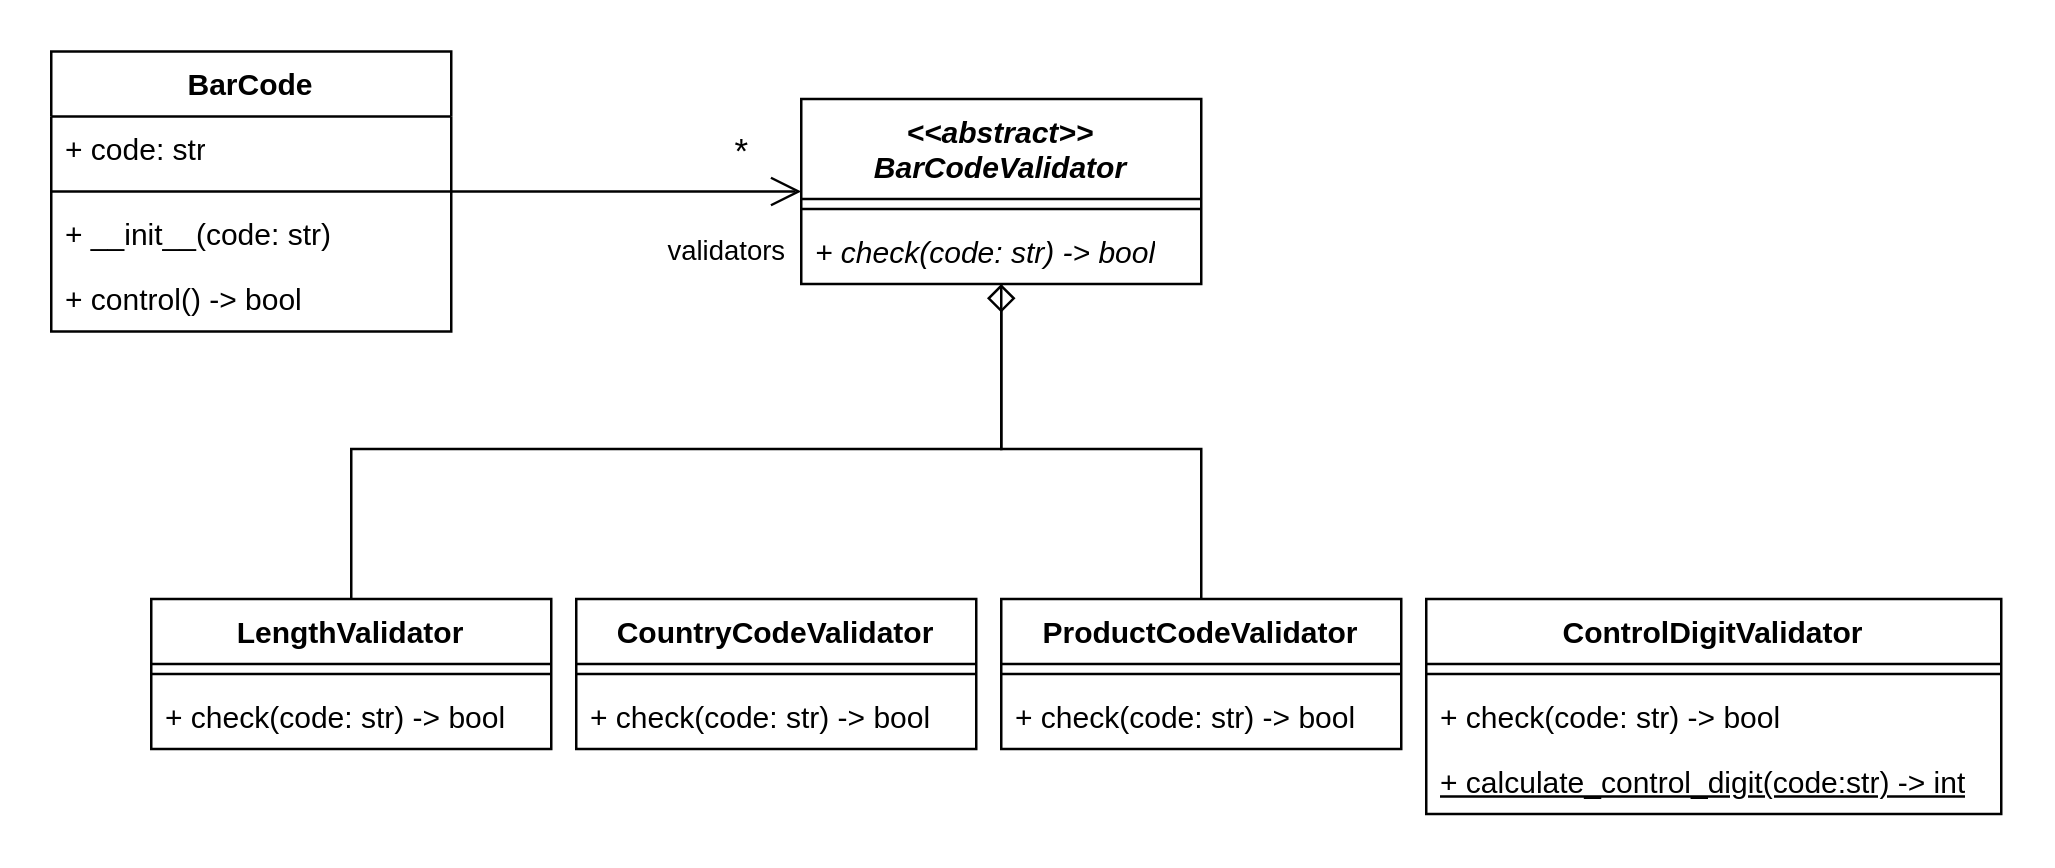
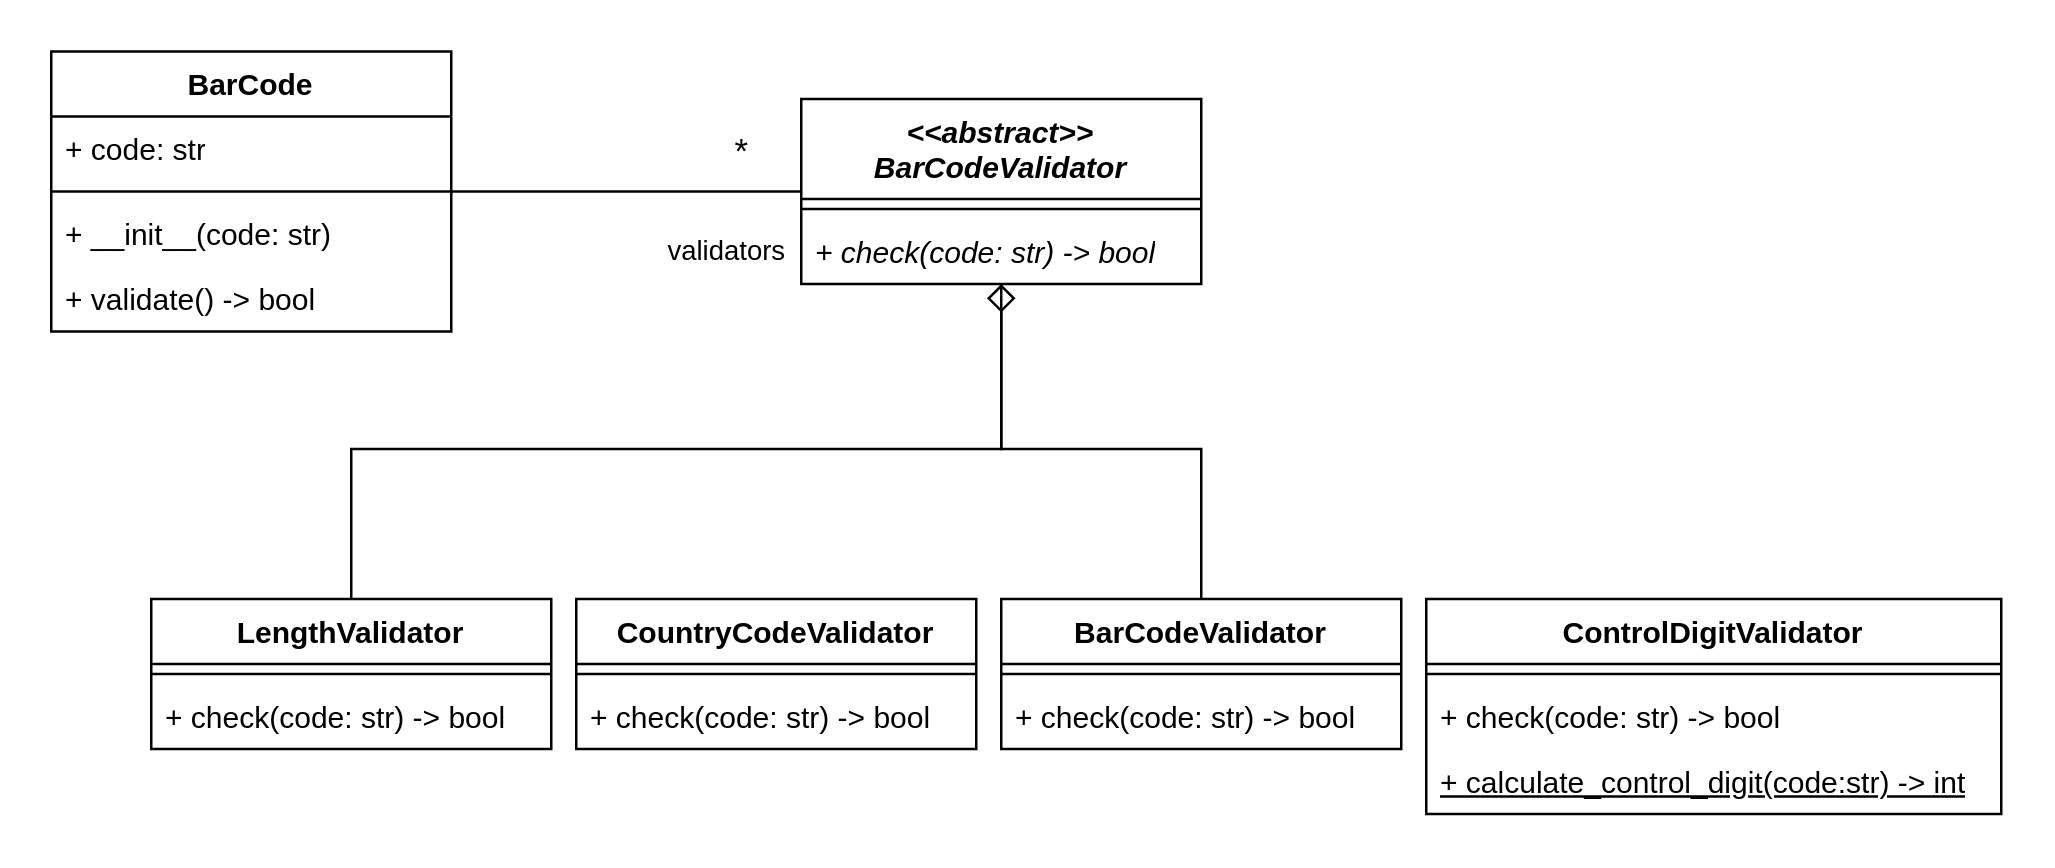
  <mxCell id="0" />
  <mxCell id="1" parent="0" />
- <mxCell id="2" style="edgeStyle=orthogonalEdgeStyle;rounded=0;hachureGap=4;orthogonalLoop=1;jettySize=auto;html=1;fontFamily=Architects Daughter;fontSource=https%3A%2F%2Ffonts.googleapis.com%2Fcss%3Ffamily%3DArchitects%2BDaughter;endArrow=open;endFill=0;endSize=10;" edge="1" parent="1" source="5" target="14"><mxGeometry relative="1" as="geometry" /></mxCell>
+ <mxCell id="2" style="edgeStyle=orthogonalEdgeStyle;rounded=0;hachureGap=4;orthogonalLoop=1;jettySize=auto;html=1;fontFamily=Architects Daughter;fontSource=https%3A%2F%2Ffonts.googleapis.com%2Fcss%3Ffamily%3DArchitects%2BDaughter;endArrow=none;endFill=0;endSize=10;" edge="1" parent="1" source="5" target="14"><mxGeometry relative="1" as="geometry" /></mxCell>
  <mxCell id="3" value="*" style="edgeLabel;html=1;align=center;verticalAlign=middle;resizable=0;points=[];sketch=1;hachureGap=4;jiggle=2;curveFitting=1;fontFamily=Helvetica;fontSize=14;" vertex="1" connectable="0" parent="2"><mxGeometry x="0.683" y="-3" relative="1" as="geometry"><mxPoint x="-3" y="-20" as="offset" /></mxGeometry></mxCell>
  <mxCell id="4" value="validators" style="edgeLabel;html=1;align=center;verticalAlign=middle;resizable=0;points=[];sketch=1;hachureGap=4;jiggle=2;curveFitting=1;fontFamily=Helvetica;" vertex="1" connectable="0" parent="2"><mxGeometry x="0.554" y="-3" relative="1" as="geometry"><mxPoint y="20" as="offset" /></mxGeometry></mxCell>
  <mxCell id="5" value="BarCode" style="swimlane;align=center;verticalAlign=top;childLayout=stackLayout;horizontal=1;startSize=26;horizontalStack=0;resizeParent=1;resizeParentMax=0;resizeLast=0;collapsible=1;marginBottom=0;whiteSpace=wrap;html=1;hachureGap=4;rounded=0;" parent="1" vertex="1"><mxGeometry x="20" y="20" width="160" height="112" as="geometry" /></mxCell>
  <mxCell id="6" value="+ code: str" style="text;strokeColor=none;fillColor=none;align=left;verticalAlign=top;spacingLeft=4;spacingRight=4;overflow=hidden;rotatable=0;points=[[0,0.5],[1,0.5]];portConstraint=eastwest;whiteSpace=wrap;html=1;fontFamily=Helvetica;" parent="5" vertex="1"><mxGeometry y="26" width="160" height="26" as="geometry" /></mxCell>
  <mxCell id="7" value="" style="line;strokeWidth=1;fillColor=none;align=left;verticalAlign=middle;spacingTop=-1;spacingLeft=3;spacingRight=3;rotatable=0;labelPosition=right;points=[];portConstraint=eastwest;strokeColor=inherit;hachureGap=4;fontFamily=Architects Daughter;fontSource=https%3A%2F%2Ffonts.googleapis.com%2Fcss%3Ffamily%3DArchitects%2BDaughter;" parent="5" vertex="1"><mxGeometry y="52" width="160" height="8" as="geometry" /></mxCell>
  <mxCell id="8" value="+ __init__(code: str)" style="text;strokeColor=none;fillColor=none;align=left;verticalAlign=top;spacingLeft=4;spacingRight=4;overflow=hidden;rotatable=0;points=[[0,0.5],[1,0.5]];portConstraint=eastwest;whiteSpace=wrap;html=1;fontFamily=Helvetica;" parent="5" vertex="1"><mxGeometry y="60" width="160" height="26" as="geometry" /></mxCell>
- <mxCell id="9" value="+ control() -&amp;gt; bool" style="text;strokeColor=none;fillColor=none;align=left;verticalAlign=top;spacingLeft=4;spacingRight=4;overflow=hidden;rotatable=0;points=[[0,0.5],[1,0.5]];portConstraint=eastwest;whiteSpace=wrap;html=1;fontFamily=Helvetica;" vertex="1" parent="5"><mxGeometry y="86" width="160" height="26" as="geometry" /></mxCell>
+ <mxCell id="9" value="+ validate() -&amp;gt; bool" style="text;strokeColor=none;fillColor=none;align=left;verticalAlign=top;spacingLeft=4;spacingRight=4;overflow=hidden;rotatable=0;points=[[0,0.5],[1,0.5]];portConstraint=eastwest;whiteSpace=wrap;html=1;fontFamily=Helvetica;" vertex="1" parent="5"><mxGeometry y="86" width="160" height="26" as="geometry" /></mxCell>
  <mxCell id="10" style="edgeStyle=orthogonalEdgeStyle;rounded=0;hachureGap=4;orthogonalLoop=1;jettySize=auto;html=1;fontFamily=Architects Daughter;fontSource=https%3A%2F%2Ffonts.googleapis.com%2Fcss%3Ffamily%3DArchitects%2BDaughter;endArrow=diamond;endFill=0;endSize=9;" edge="1" parent="1" source="11" target="14"><mxGeometry relative="1" as="geometry"><Array as="points"><mxPoint x="140" y="179" /><mxPoint x="400" y="179" /></Array></mxGeometry></mxCell>
  <mxCell id="11" value="LengthValidator" style="swimlane;align=center;verticalAlign=top;childLayout=stackLayout;horizontal=1;startSize=26;horizontalStack=0;resizeParent=1;resizeParentMax=0;resizeLast=0;collapsible=1;marginBottom=0;whiteSpace=wrap;html=1;hachureGap=4;rounded=0;" vertex="1" parent="1"><mxGeometry x="60" y="239" width="160" height="60" as="geometry" /></mxCell>
  <mxCell id="12" value="" style="line;strokeWidth=1;fillColor=none;align=left;verticalAlign=middle;spacingTop=-1;spacingLeft=3;spacingRight=3;rotatable=0;labelPosition=right;points=[];portConstraint=eastwest;strokeColor=inherit;hachureGap=4;fontFamily=Architects Daughter;fontSource=https%3A%2F%2Ffonts.googleapis.com%2Fcss%3Ffamily%3DArchitects%2BDaughter;" vertex="1" parent="11"><mxGeometry y="26" width="160" height="8" as="geometry" /></mxCell>
  <mxCell id="13" value="+ check(code: str) -&amp;gt; bool" style="text;strokeColor=none;fillColor=none;align=left;verticalAlign=top;spacingLeft=4;spacingRight=4;overflow=hidden;rotatable=0;points=[[0,0.5],[1,0.5]];portConstraint=eastwest;whiteSpace=wrap;html=1;fontFamily=Helvetica;" vertex="1" parent="11"><mxGeometry y="34" width="160" height="26" as="geometry" /></mxCell>
  <mxCell id="14" value="&lt;div&gt;&lt;i&gt;&amp;lt;&amp;lt;abstract&amp;gt;&amp;gt;&lt;/i&gt;&lt;/div&gt;&lt;i&gt;BarCodeValidator&lt;/i&gt;" style="swimlane;align=center;verticalAlign=top;childLayout=stackLayout;horizontal=1;startSize=40;horizontalStack=0;resizeParent=1;resizeParentMax=0;resizeLast=0;collapsible=1;marginBottom=0;whiteSpace=wrap;html=1;hachureGap=4;rounded=0;" vertex="1" parent="1"><mxGeometry x="320" y="39" width="160" height="74" as="geometry" /></mxCell>
  <mxCell id="15" value="" style="line;strokeWidth=1;fillColor=none;align=left;verticalAlign=middle;spacingTop=-1;spacingLeft=3;spacingRight=3;rotatable=0;labelPosition=right;points=[];portConstraint=eastwest;strokeColor=inherit;hachureGap=4;fontFamily=Architects Daughter;fontSource=https%3A%2F%2Ffonts.googleapis.com%2Fcss%3Ffamily%3DArchitects%2BDaughter;" vertex="1" parent="14"><mxGeometry y="40" width="160" height="8" as="geometry" /></mxCell>
  <mxCell id="16" value="+ check(code: str) -&amp;gt; bool" style="text;strokeColor=none;fillColor=none;align=left;verticalAlign=top;spacingLeft=4;spacingRight=4;overflow=hidden;rotatable=0;points=[[0,0.5],[1,0.5]];portConstraint=eastwest;whiteSpace=wrap;html=1;fontFamily=Helvetica;fontStyle=2" vertex="1" parent="14"><mxGeometry y="48" width="160" height="26" as="geometry" /></mxCell>
  <mxCell id="17" value="CountryCodeValidator" style="swimlane;align=center;verticalAlign=top;childLayout=stackLayout;horizontal=1;startSize=26;horizontalStack=0;resizeParent=1;resizeParentMax=0;resizeLast=0;collapsible=1;marginBottom=0;whiteSpace=wrap;html=1;hachureGap=4;rounded=0;" vertex="1" parent="1"><mxGeometry x="230" y="239" width="160" height="60" as="geometry" /></mxCell>
  <mxCell id="18" value="" style="line;strokeWidth=1;fillColor=none;align=left;verticalAlign=middle;spacingTop=-1;spacingLeft=3;spacingRight=3;rotatable=0;labelPosition=right;points=[];portConstraint=eastwest;strokeColor=inherit;hachureGap=4;fontFamily=Architects Daughter;fontSource=https%3A%2F%2Ffonts.googleapis.com%2Fcss%3Ffamily%3DArchitects%2BDaughter;" vertex="1" parent="17"><mxGeometry y="26" width="160" height="8" as="geometry" /></mxCell>
  <mxCell id="19" value="+ check(code: str) -&amp;gt; bool" style="text;strokeColor=none;fillColor=none;align=left;verticalAlign=top;spacingLeft=4;spacingRight=4;overflow=hidden;rotatable=0;points=[[0,0.5],[1,0.5]];portConstraint=eastwest;whiteSpace=wrap;html=1;fontFamily=Helvetica;" vertex="1" parent="17"><mxGeometry y="34" width="160" height="26" as="geometry" /></mxCell>
  <mxCell id="20" style="edgeStyle=orthogonalEdgeStyle;rounded=0;hachureGap=4;orthogonalLoop=1;jettySize=auto;html=1;fontFamily=Architects Daughter;fontSource=https%3A%2F%2Ffonts.googleapis.com%2Fcss%3Ffamily%3DArchitects%2BDaughter;endArrow=none;endFill=0;endSize=9;" edge="1" parent="1" source="21" target="14"><mxGeometry relative="1" as="geometry"><Array as="points"><mxPoint x="480" y="179" /><mxPoint x="400" y="179" /></Array></mxGeometry></mxCell>
- <mxCell id="21" value="ProductCodeValidator" style="swimlane;align=center;verticalAlign=top;childLayout=stackLayout;horizontal=1;startSize=26;horizontalStack=0;resizeParent=1;resizeParentMax=0;resizeLast=0;collapsible=1;marginBottom=0;whiteSpace=wrap;html=1;hachureGap=4;rounded=0;" vertex="1" parent="1"><mxGeometry x="400" y="239" width="160" height="60" as="geometry" /></mxCell>
+ <mxCell id="21" value="BarCodeValidator" style="swimlane;align=center;verticalAlign=top;childLayout=stackLayout;horizontal=1;startSize=26;horizontalStack=0;resizeParent=1;resizeParentMax=0;resizeLast=0;collapsible=1;marginBottom=0;whiteSpace=wrap;html=1;hachureGap=4;rounded=0;" vertex="1" parent="1"><mxGeometry x="400" y="239" width="160" height="60" as="geometry" /></mxCell>
  <mxCell id="22" value="" style="line;strokeWidth=1;fillColor=none;align=left;verticalAlign=middle;spacingTop=-1;spacingLeft=3;spacingRight=3;rotatable=0;labelPosition=right;points=[];portConstraint=eastwest;strokeColor=inherit;hachureGap=4;fontFamily=Architects Daughter;fontSource=https%3A%2F%2Ffonts.googleapis.com%2Fcss%3Ffamily%3DArchitects%2BDaughter;" vertex="1" parent="21"><mxGeometry y="26" width="160" height="8" as="geometry" /></mxCell>
  <mxCell id="23" value="+ check(code: str) -&amp;gt; bool" style="text;strokeColor=none;fillColor=none;align=left;verticalAlign=top;spacingLeft=4;spacingRight=4;overflow=hidden;rotatable=0;points=[[0,0.5],[1,0.5]];portConstraint=eastwest;whiteSpace=wrap;html=1;fontFamily=Helvetica;" vertex="1" parent="21"><mxGeometry y="34" width="160" height="26" as="geometry" /></mxCell>
  <mxCell id="24" value="ControlDigitValidator" style="swimlane;align=center;verticalAlign=top;childLayout=stackLayout;horizontal=1;startSize=26;horizontalStack=0;resizeParent=1;resizeParentMax=0;resizeLast=0;collapsible=1;marginBottom=0;whiteSpace=wrap;html=1;hachureGap=4;rounded=0;" vertex="1" parent="1"><mxGeometry x="570" y="239" width="230" height="86" as="geometry" /></mxCell>
  <mxCell id="25" value="" style="line;strokeWidth=1;fillColor=none;align=left;verticalAlign=middle;spacingTop=-1;spacingLeft=3;spacingRight=3;rotatable=0;labelPosition=right;points=[];portConstraint=eastwest;strokeColor=inherit;hachureGap=4;fontFamily=Architects Daughter;fontSource=https%3A%2F%2Ffonts.googleapis.com%2Fcss%3Ffamily%3DArchitects%2BDaughter;" vertex="1" parent="24"><mxGeometry y="26" width="230" height="8" as="geometry" /></mxCell>
  <mxCell id="26" value="+ check(code: str) -&amp;gt; bool" style="text;strokeColor=none;fillColor=none;align=left;verticalAlign=top;spacingLeft=4;spacingRight=4;overflow=hidden;rotatable=0;points=[[0,0.5],[1,0.5]];portConstraint=eastwest;whiteSpace=wrap;html=1;fontFamily=Helvetica;" vertex="1" parent="24"><mxGeometry y="34" width="230" height="26" as="geometry" /></mxCell>
  <mxCell id="27" value="+ calculate_control_digit(code:str) -&amp;gt; int" style="text;strokeColor=none;fillColor=none;align=left;verticalAlign=top;spacingLeft=4;spacingRight=4;overflow=hidden;rotatable=0;points=[[0,0.5],[1,0.5]];portConstraint=eastwest;whiteSpace=wrap;html=1;fontFamily=Helvetica;fontStyle=4" vertex="1" parent="24"><mxGeometry y="60" width="230" height="26" as="geometry" /></mxCell>
